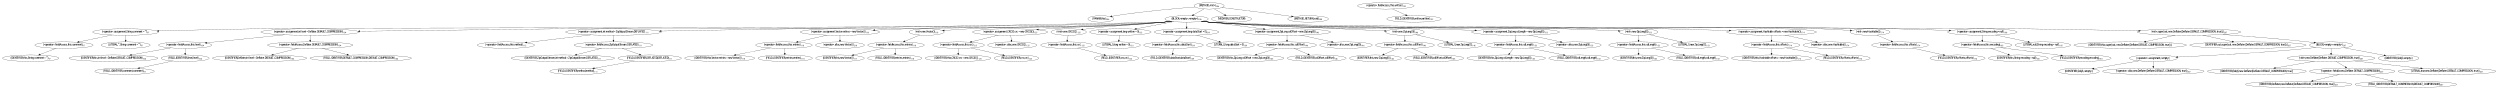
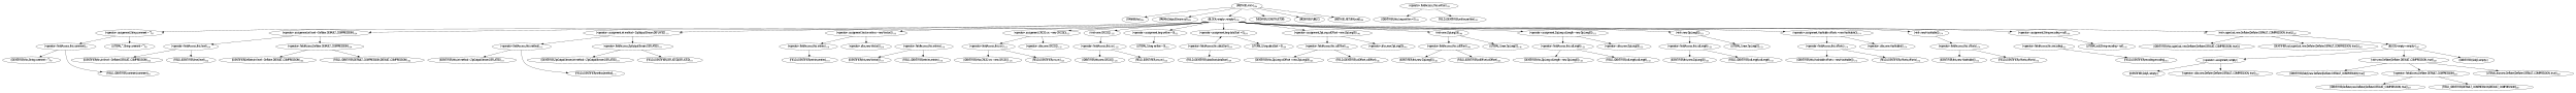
  digraph {
    fontname="Roboto Condensed"
    node [fontname="Roboto Condensed"]
    edge [fontname="Roboto Condensed"]
    n1 [label=<(METHOD,&lt;init&gt;)<SUB>206</SUB>>]
    n2 [label=<(PARAM,this)<SUB>206</SUB>>]
+   n3 [label=<(PARAM,OutputStream out)<SUB>206</SUB>>]
    n4 [label=<(BLOCK,&lt;empty&gt;,&lt;empty&gt;)<SUB>206</SUB>>]
    n5 [label=<(MODIFIER,CONSTRUCTOR)>]
+   n6 [label=<(MODIFIER,PUBLIC)>]
    n7 [label=<(METHOD_RETURN,void)<SUB>208</SUB>>]
    n8 [label=<(&lt;operator&gt;.assignment,String comment = &quot;&quot;)<SUB>97</SUB>>]
    n9 [label=<(&lt;operator&gt;.assignment,int level = Deflater.DEFAULT_COMPRESSION)<SUB>104</SUB>>]
    n10 [label=<(&lt;operator&gt;.assignment,int method = ZipOutputStream.DEFLATED)<SUB>111</SUB>>]
    n11 [label=<(&lt;operator&gt;.assignment,Vector entries = new Vector())<SUB>118</SUB>>]
-   n12 [label=<(&lt;init&gt;,new Vector())<SUB>118</SUB>>]
    n13 [label=<(&lt;operator&gt;.assignment,CRC32 crc = new CRC32())<SUB>125</SUB>>]
    n14 [label=<(&lt;init&gt;,new CRC32())<SUB>125</SUB>>]
    n15 [label=<(&lt;operator&gt;.assignment,long written = 0)<SUB>132</SUB>>]
    n16 [label=<(&lt;operator&gt;.assignment,long dataStart = 0)<SUB>639</SUB>>]
    n17 [label=<(&lt;operator&gt;.assignment,ZipLong cdOffset = new ZipLong(0))<SUB>146</SUB>>]
    n18 [label=<(&lt;init&gt;,new ZipLong(0))<SUB>146</SUB>>]
    n19 [label=<(&lt;operator&gt;.assignment,ZipLong cdLength = new ZipLong(0))<SUB>153</SUB>>]
    n20 [label=<(&lt;init&gt;,new ZipLong(0))<SUB>153</SUB>>]
    n21 [label=<(&lt;operator&gt;.assignment,Hashtable offsets = new Hashtable())<SUB>174</SUB>>]
    n22 [label=<(&lt;init&gt;,new Hashtable())<SUB>174</SUB>>]
    n23 [label=<(&lt;operator&gt;.assignment,String encoding = null)<SUB>188</SUB>>]
    n24 [label=<(&lt;init&gt;,super(out, new Deflater(Deflater.DEFAULT_COMPRESSION, true));)<SUB>207</SUB>>]
    n25 [label=<(&lt;operator&gt;.fieldAccess,this.comment)<SUB>97</SUB>>]
    n26 [label=<(LITERAL,&quot;&quot;,String comment = &quot;&quot;)<SUB>97</SUB>>]
    n27 [label=<(&lt;operator&gt;.fieldAccess,this.level)<SUB>104</SUB>>]
    n28 [label=<(&lt;operator&gt;.fieldAccess,Deflater.DEFAULT_COMPRESSION)<SUB>104</SUB>>]
    n29 [label=<(&lt;operator&gt;.fieldAccess,this.method)<SUB>112</SUB>>]
    n30 [label=<(&lt;operator&gt;.fieldAccess,ZipOutputStream.DEFLATED)<SUB>111</SUB>>]
    n31 [label=<(&lt;operator&gt;.fieldAccess,this.entries)<SUB>118</SUB>>]
    n32 [label=<(&lt;operator&gt;.alloc,new Vector())<SUB>218</SUB>>]
    n33 [label=<(&lt;operator&gt;.fieldAccess,this.entries)<SUB>118</SUB>>]
    n34 [label=<(&lt;operator&gt;.fieldAccess,this.crc)<SUB>125</SUB>>]
    n35 [label=<(&lt;operator&gt;.alloc,new CRC32())<SUB>125</SUB>>]
    n36 [label=<(&lt;operator&gt;.fieldAccess,this.crc)<SUB>125</SUB>>]
    n37 [label=<(LITERAL,0,long written = 0)<SUB>132</SUB>>]
    n38 [label=<(&lt;operator&gt;.fieldAccess,this.dataStart)<SUB>139</SUB>>]
    n39 [label=<(LITERAL,0,long dataStart = 0)<SUB>139</SUB>>]
    n40 [label=<(&lt;operator&gt;.fieldAccess,this.cdOffset)<SUB>146</SUB>>]
    n41 [label=<(&lt;operator&gt;.alloc,new ZipLong(0))<SUB>146</SUB>>]
    n42 [label=<(&lt;operator&gt;.fieldAccess,this.cdOffset)<SUB>146</SUB>>]
    n43 [label=<(LITERAL,0,new ZipLong(0))<SUB>146</SUB>>]
    n44 [label=<(&lt;operator&gt;.fieldAccess,this.cdLength)<SUB>153</SUB>>]
    n45 [label=<(&lt;operator&gt;.alloc,new ZipLong(0))<SUB>153</SUB>>]
    n46 [label=<(&lt;operator&gt;.fieldAccess,this.cdLength)<SUB>153</SUB>>]
    n47 [label=<(LITERAL,0,new ZipLong(0))<SUB>153</SUB>>]
    n48 [label=<(&lt;operator&gt;.fieldAccess,this.offsets)<SUB>174</SUB>>]
    n49 [label=<(&lt;operator&gt;.alloc,new Hashtable())<SUB>174</SUB>>]
    n50 [label=<(&lt;operator&gt;.fieldAccess,this.offsets)<SUB>174</SUB>>]
    n51 [label=<(&lt;operator&gt;.fieldAccess,this.encoding)<SUB>185</SUB>>]
    n52 [label=<(LITERAL,null,String encoding = null)<SUB>185</SUB>>]
    n53 [label=<(IDENTIFIER,this,super(out, new Deflater(Deflater.DEFAULT_COMPRESSION, true));)>]
    n54 [label=<(IDENTIFIER,out,super(out, new Deflater(Deflater.DEFAULT_COMPRESSION, true));)<SUB>207</SUB>>]
    n55 [label=<(BLOCK,&lt;empty&gt;,&lt;empty&gt;)<SUB>207</SUB>>]
    n56 [label=<(IDENTIFIER,this,String comment = &quot;&quot;)<SUB>97</SUB>>]
    n57 [label=<(FIELD_IDENTIFIER,comment,comment)<SUB>97</SUB>>]
    n58 [label=<(IDENTIFIER,this,int level = Deflater.DEFAULT_COMPRESSION)<SUB>104</SUB>>]
    n59 [label=<(FIELD_IDENTIFIER,level,level)<SUB>104</SUB>>]
    n60 [label=<(IDENTIFIER,Deflater,int level = Deflater.DEFAULT_COMPRESSION)<SUB>104</SUB>>]
    n61 [label=<(FIELD_IDENTIFIER,DEFAULT_COMPRESSION,DEFAULT_COMPRESSION)<SUB>104</SUB>>]
+   n62 [label=<(IDENTIFIER,this,int method = ZipOutputStream.DEFLATED)<SUB>111</SUB>>]
    n63 [label=<(FIELD_IDENTIFIER,method,method)<SUB>111</SUB>>]
    n64 [label=<(IDENTIFIER,ZipOutputStream,int method = ZipOutputStream.DEFLATED)<SUB>111</SUB>>]
    n65 [label=<(FIELD_IDENTIFIER,DEFLATED,DEFLATED)<SUB>111</SUB>>]
-   n66 [label=<(IDENTIFIER,this,Vector entries = new Vector())<SUB>118</SUB>>]
    n67 [label=<(FIELD_IDENTIFIER,entries,entries)<SUB>118</SUB>>]
    n68 [label=<(IDENTIFIER,this,new Vector())<SUB>117</SUB>>]
    n69 [label=<(FIELD_IDENTIFIER,entries,entries)<SUB>118</SUB>>]
    n70 [label=<(IDENTIFIER,this,CRC32 crc = new CRC32())<SUB>125</SUB>>]
    n71 [label=<(FIELD_IDENTIFIER,crc,crc)<SUB>125</SUB>>]
+   n72 [label=<(IDENTIFIER,this,new CRC32())<SUB>125</SUB>>]
    n73 [label=<(FIELD_IDENTIFIER,crc,crc)<SUB>125</SUB>>]
    n74 [label=<(&lt;operator&gt;.fieldAccess,this.written)<SUB>132</SUB>>]
+   n75 [label=<(IDENTIFIER,this,long written = 0)<SUB>132</SUB>>]
    n76 [label=<(FIELD_IDENTIFIER,written,written)<SUB>132</SUB>>]
    n77 [label=<(FIELD_IDENTIFIER,dataStart,dataStart)<SUB>139</SUB>>]
    n78 [label=<(IDENTIFIER,this,ZipLong cdOffset = new ZipLong(0))<SUB>146</SUB>>]
    n79 [label=<(FIELD_IDENTIFIER,cdOffset,cdOffset)<SUB>146</SUB>>]
    n80 [label=<(IDENTIFIER,this,new ZipLong(0))<SUB>146</SUB>>]
    n81 [label=<(FIELD_IDENTIFIER,cdOffset,cdOffset)<SUB>146</SUB>>]
    n82 [label=<(IDENTIFIER,this,ZipLong cdLength = new ZipLong(0))<SUB>153</SUB>>]
    n83 [label=<(FIELD_IDENTIFIER,cdLength,cdLength)<SUB>153</SUB>>]
    n84 [label=<(IDENTIFIER,this,new ZipLong(0))<SUB>153</SUB>>]
    n85 [label=<(FIELD_IDENTIFIER,cdLength,cdLength)<SUB>153</SUB>>]
    n86 [label=<(IDENTIFIER,this,Hashtable offsets = new Hashtable())<SUB>174</SUB>>]
    n87 [label=<(FIELD_IDENTIFIER,offsets,offsets)<SUB>174</SUB>>]
+   n88 [label=<(IDENTIFIER,this,new Hashtable())<SUB>174</SUB>>]
    n89 [label=<(FIELD_IDENTIFIER,offsets,offsets)<SUB>174</SUB>>]
-   n90 [label=<(IDENTIFIER,this,String encoding = null)<SUB>185</SUB>>]
    n91 [label=<(FIELD_IDENTIFIER,encoding,encoding)<SUB>185</SUB>>]
    n92 [label=<(&lt;operator&gt;.assignment,&lt;empty&gt;)>]
    n93 [label=<(&lt;init&gt;,new Deflater(Deflater.DEFAULT_COMPRESSION, true))<SUB>207</SUB>>]
    n94 [label=<(IDENTIFIER,$obj5,&lt;empty&gt;)>]
    n95 [label=<(IDENTIFIER,$obj5,&lt;empty&gt;)>]
    n96 [label=<(&lt;operator&gt;.alloc,new Deflater(Deflater.DEFAULT_COMPRESSION, true))<SUB>207</SUB>>]
    n97 [label=<(IDENTIFIER,$obj5,new Deflater(Deflater.DEFAULT_COMPRESSION, true))>]
    n98 [label=<(&lt;operator&gt;.fieldAccess,Deflater.DEFAULT_COMPRESSION)<SUB>207</SUB>>]
    n99 [label=<(LITERAL,true,new Deflater(Deflater.DEFAULT_COMPRESSION, true))<SUB>207</SUB>>]
    n100 [label=<(IDENTIFIER,Deflater,new Deflater(Deflater.DEFAULT_COMPRESSION, true))<SUB>207</SUB>>]
    n101 [label=<(FIELD_IDENTIFIER,DEFAULT_COMPRESSION,DEFAULT_COMPRESSION)<SUB>207</SUB>>]
    n1 -> n2
+   n1 -> n3
    n1 -> n4
    n1 -> n5
+   n1 -> n6
    n1 -> n7
    n4 -> n8
    n4 -> n9
    n4 -> n10
    n4 -> n11
-   n4 -> n12
    n4 -> n13
    n4 -> n14
    n4 -> n15
    n4 -> n16
    n4 -> n17
    n4 -> n18
    n4 -> n19
    n4 -> n20
    n4 -> n21
    n4 -> n22
    n4 -> n23
    n4 -> n24
    n8 -> n25
    n8 -> n26
    n9 -> n27
    n9 -> n28
    n10 -> n29
    n10 -> n30
    n11 -> n31
    n11 -> n32
-   n12 -> n33
    n13 -> n34
    n13 -> n35
    n14 -> n36
    n15 -> n37
-   n16 -> n38
+   n38 -> n16
    n16 -> n39
    n17 -> n40
    n17 -> n41
    n18 -> n42
    n18 -> n43
    n19 -> n44
    n19 -> n45
    n20 -> n46
    n20 -> n47
    n21 -> n48
    n21 -> n49
    n22 -> n50
-   n23 -> n51
    n23 -> n52
    n24 -> n53
    n24 -> n54
    n24 -> n55
    n25 -> n56
-   n59 -> n57
+   n25 -> n57
    n27 -> n58
    n27 -> n59
    n28 -> n60
    n28 -> n61
-   n65 -> n63
+   n29 -> n62
+   n29 -> n63
    n30 -> n64
    n30 -> n65
-   n31 -> n66
    n31 -> n67
    n33 -> n68
    n33 -> n69
    n34 -> n70
    n34 -> n71
+   n36 -> n72
    n36 -> n73
    n38 -> n77
    n40 -> n78
    n40 -> n79
    n42 -> n80
    n42 -> n81
    n44 -> n82
    n44 -> n83
    n46 -> n84
    n46 -> n85
    n48 -> n86
    n48 -> n87
+   n50 -> n88
    n50 -> n89
-   n51 -> n90
    n51 -> n91
    n55 -> n92
    n55 -> n93
    n55 -> n94
+   n74 -> n75
    n74 -> n76
    n92 -> n95
    n92 -> n96
    n93 -> n97
    n93 -> n98
    n93 -> n99
    n98 -> n100
    n98 -> n101
  }
